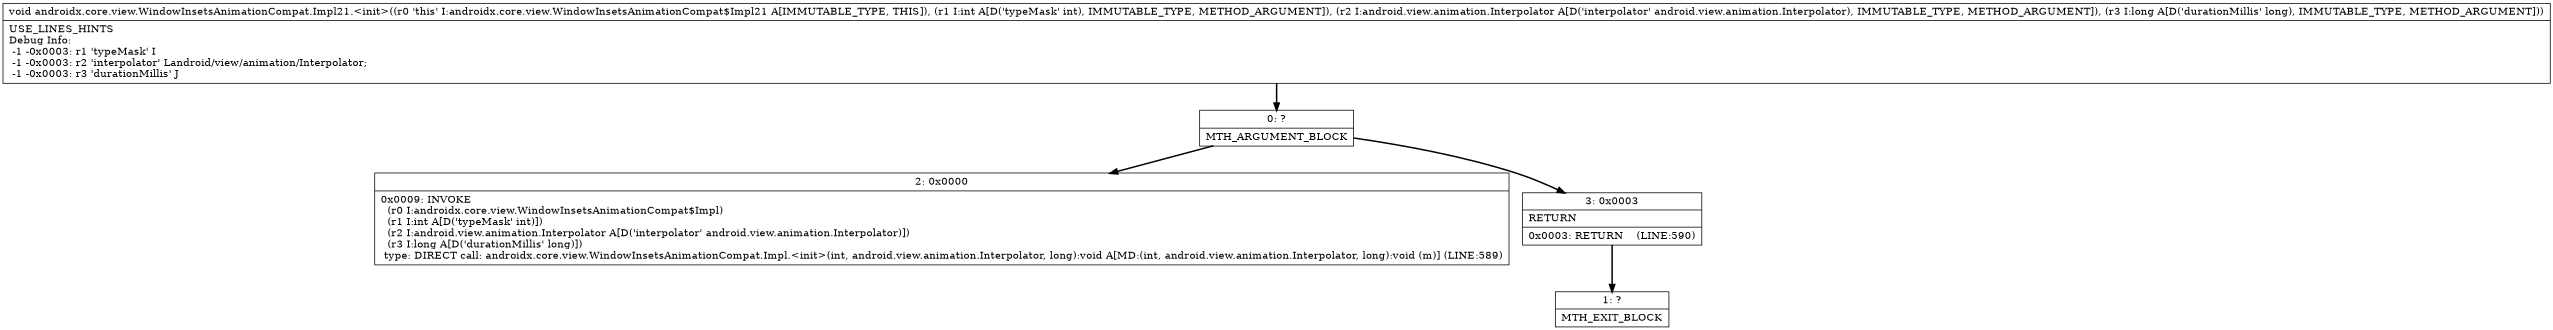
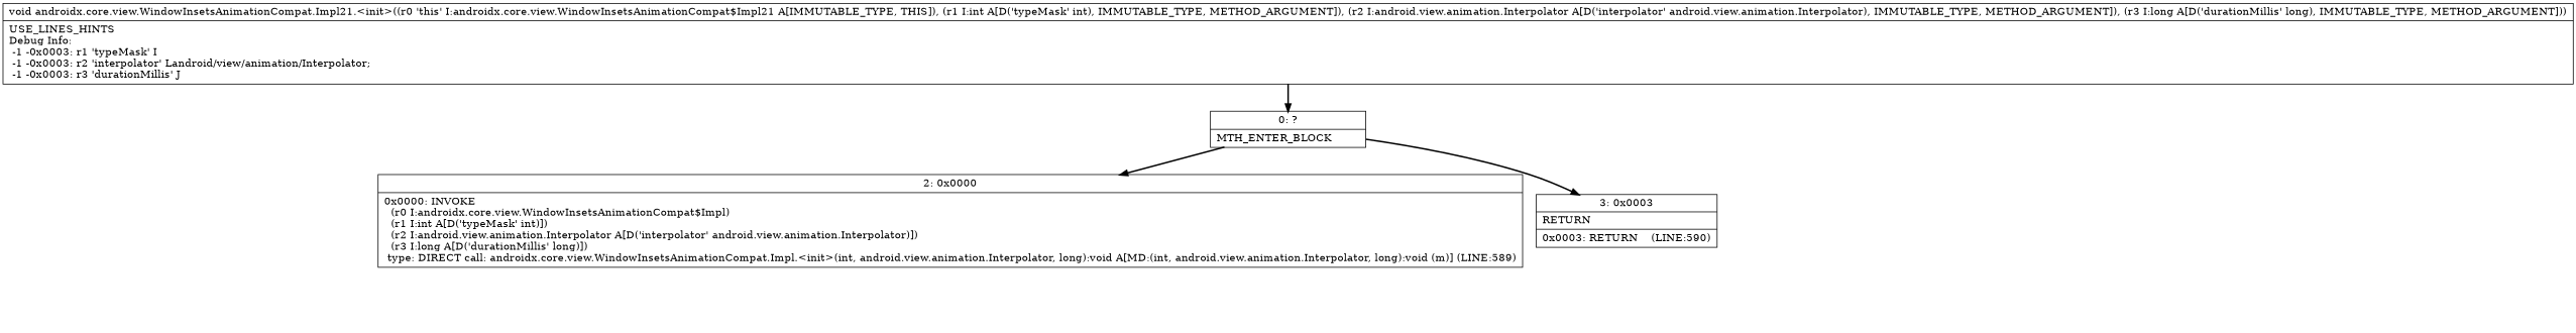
  digraph {
    node [shape=record]
    edge [style=bold]
-   n1 [label="{0\:\ ?|MTH_ARGUMENT_BLOCK\l}"]
-   n2 [label="{2\:\ 0x0000|0x0009: INVOKE  \l  (r0 I:androidx.core.view.WindowInsetsAnimationCompat$Impl)\l  (r1 I:int A[D('typeMask' int)])\l  (r2 I:android.view.animation.Interpolator A[D('interpolator' android.view.animation.Interpolator)])\l  (r3 I:long A[D('durationMillis' long)])\l type: DIRECT call: androidx.core.view.WindowInsetsAnimationCompat.Impl.\<init\>(int, android.view.animation.Interpolator, long):void A[MD:(int, android.view.animation.Interpolator, long):void (m)] (LINE:589)\l}"]
+   n1 [label="{0\:\ ?|MTH_ENTER_BLOCK\l}"]
+   n2 [label="{2\:\ 0x0000|0x0000: INVOKE  \l  (r0 I:androidx.core.view.WindowInsetsAnimationCompat$Impl)\l  (r1 I:int A[D('typeMask' int)])\l  (r2 I:android.view.animation.Interpolator A[D('interpolator' android.view.animation.Interpolator)])\l  (r3 I:long A[D('durationMillis' long)])\l type: DIRECT call: androidx.core.view.WindowInsetsAnimationCompat.Impl.\<init\>(int, android.view.animation.Interpolator, long):void A[MD:(int, android.view.animation.Interpolator, long):void (m)] (LINE:589)\l}"]
    n3 [label="{3\:\ 0x0003|RETURN\l|0x0003: RETURN    (LINE:590)\l}"]
-   n4 [label="{1\:\ ?|MTH_EXIT_BLOCK\l}"]
    n5 [label="{void androidx.core.view.WindowInsetsAnimationCompat.Impl21.\<init\>((r0 'this' I:androidx.core.view.WindowInsetsAnimationCompat$Impl21 A[IMMUTABLE_TYPE, THIS]), (r1 I:int A[D('typeMask' int), IMMUTABLE_TYPE, METHOD_ARGUMENT]), (r2 I:android.view.animation.Interpolator A[D('interpolator' android.view.animation.Interpolator), IMMUTABLE_TYPE, METHOD_ARGUMENT]), (r3 I:long A[D('durationMillis' long), IMMUTABLE_TYPE, METHOD_ARGUMENT]))  | USE_LINES_HINTS\lDebug Info:\l  \-1 \-0x0003: r1 'typeMask' I\l  \-1 \-0x0003: r2 'interpolator' Landroid\/view\/animation\/Interpolator;\l  \-1 \-0x0003: r3 'durationMillis' J\l}"]
    n1 -> n2
    n1 -> n3
-   n3 -> n4
    n5 -> n1
  }
